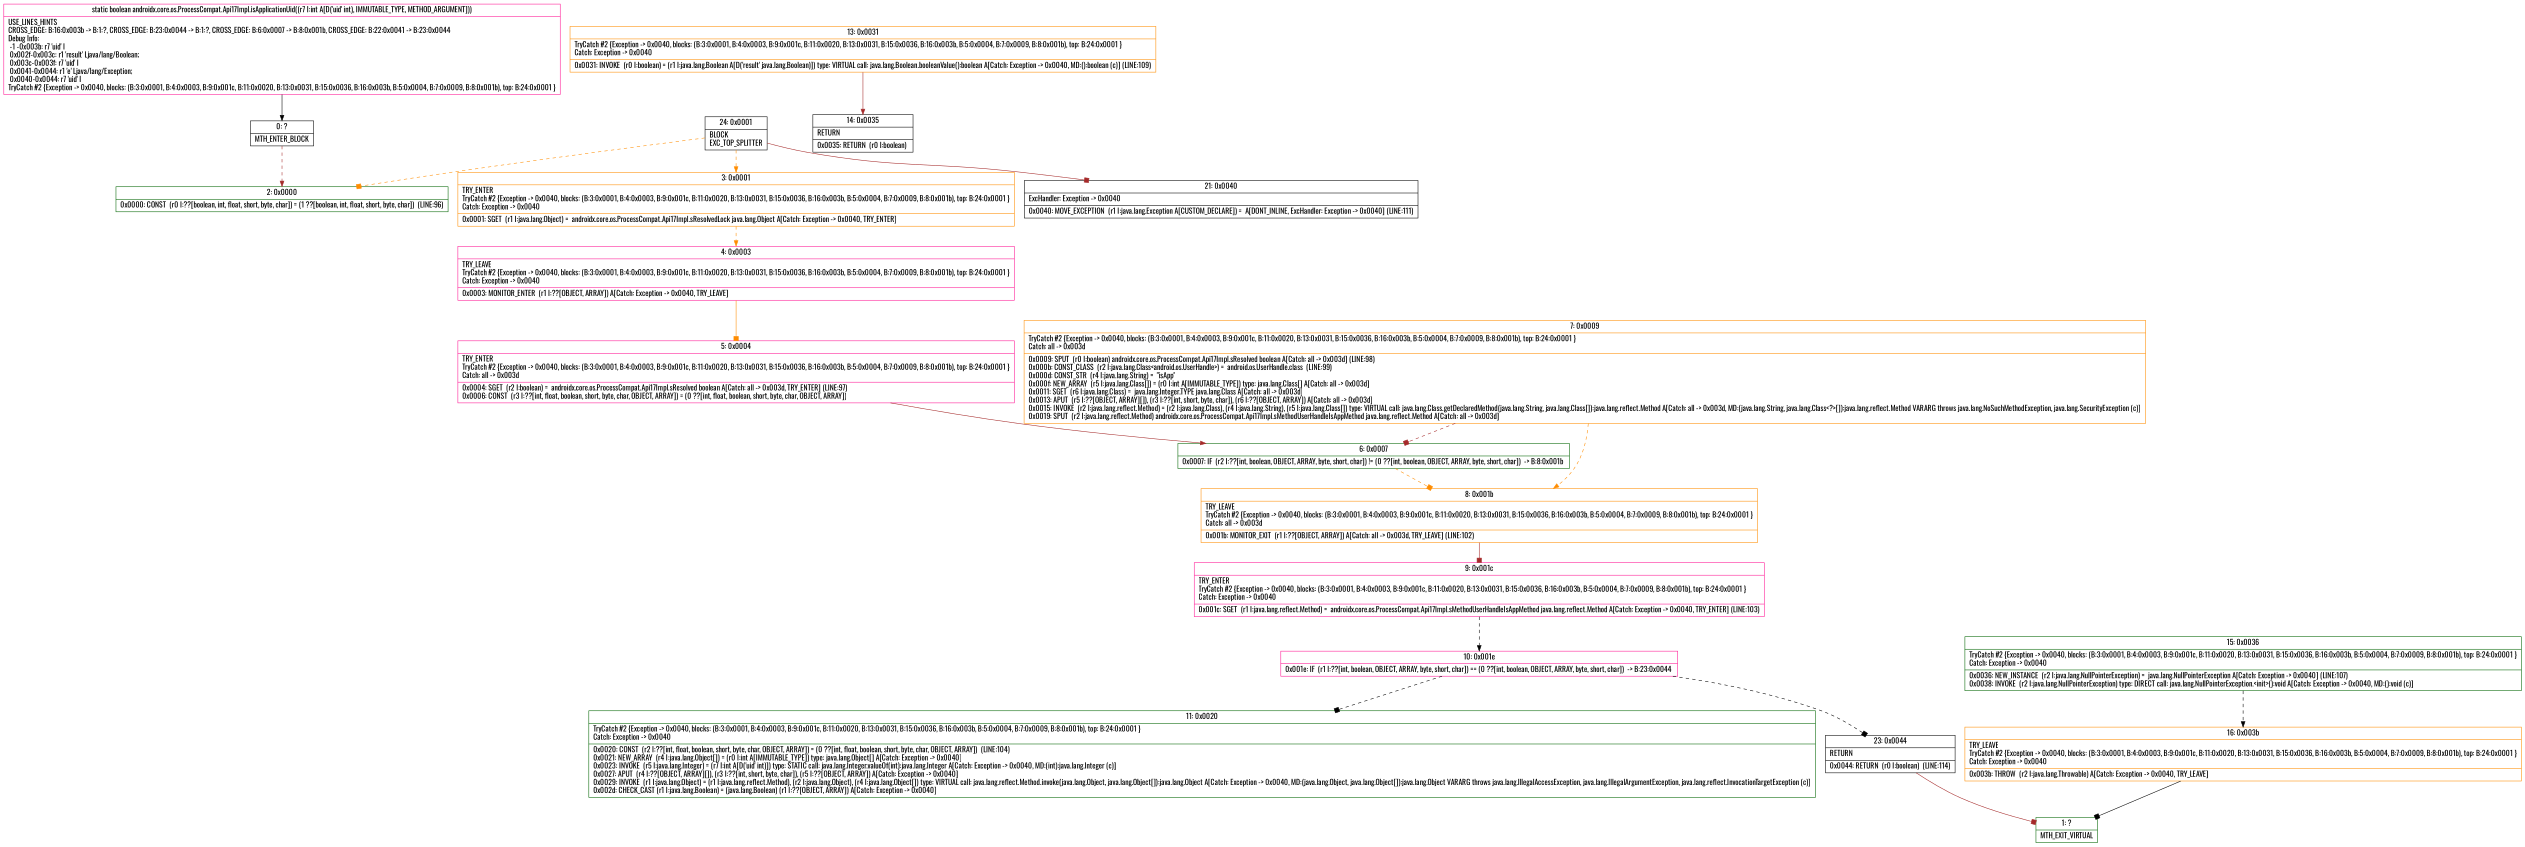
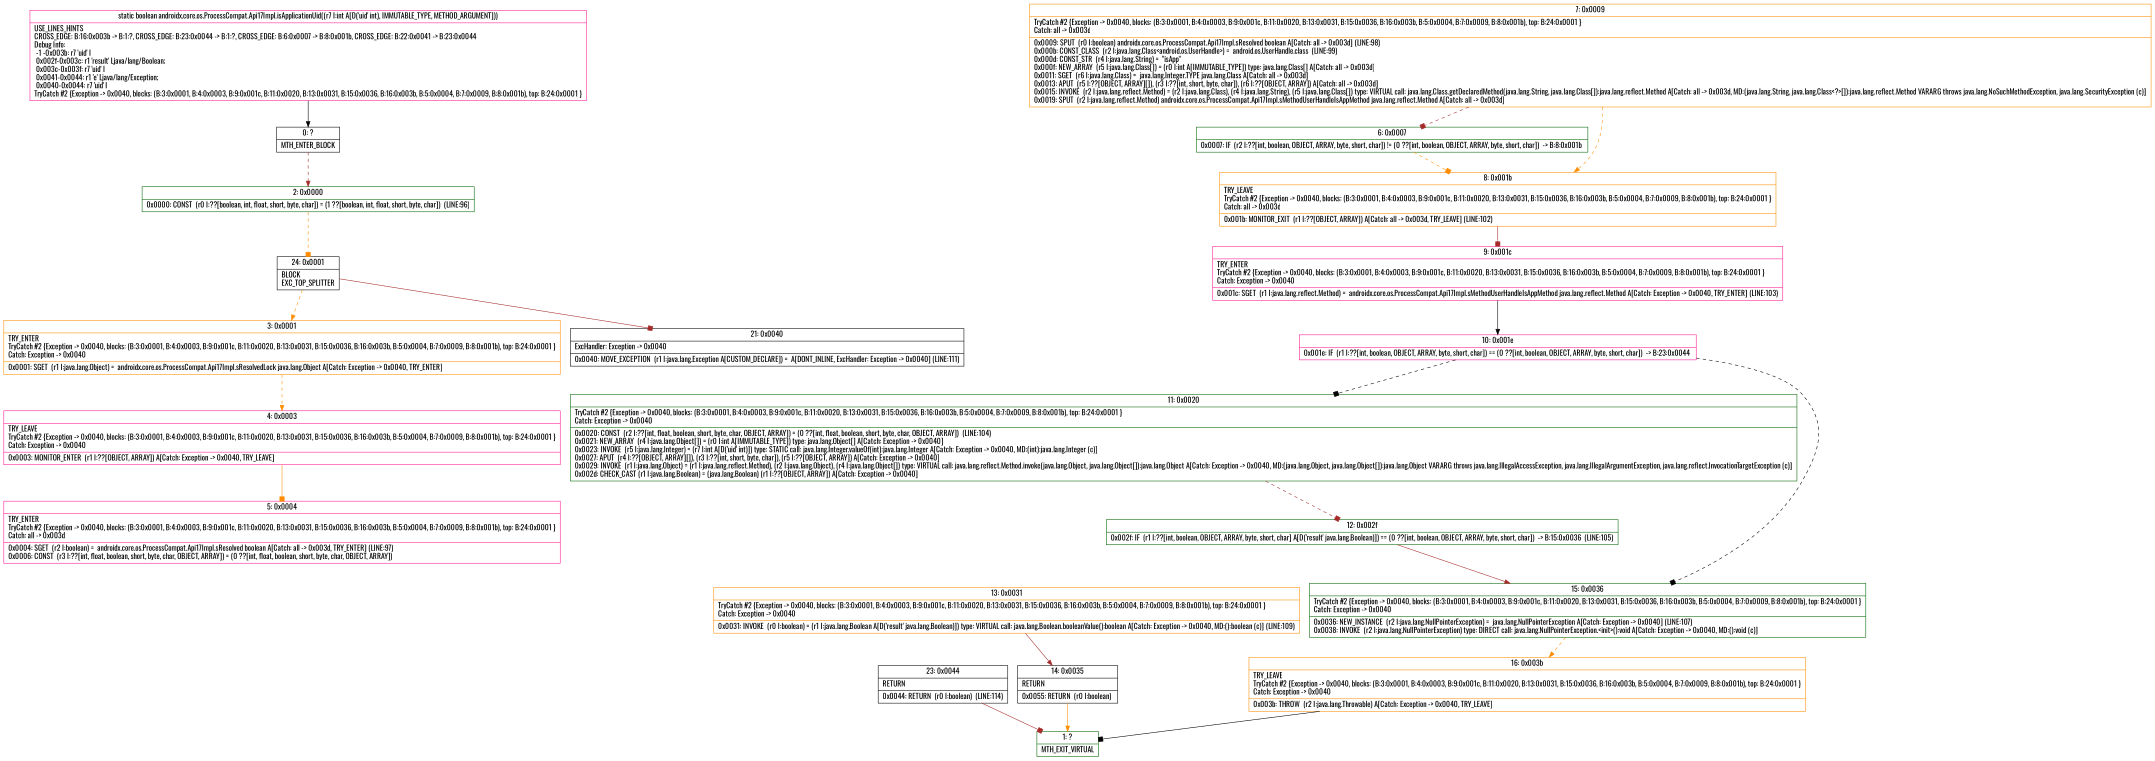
  digraph {
    fontname=Oswald
    node [color=darkgreen fontname=Oswald shape=record]
    edge [arrowhead=normal color=brown fontname=Oswald style=dashed]
    n1 [color=black label="{0\:\ ?|MTH_ENTER_BLOCK\l}"]
    n2 [label="{2\:\ 0x0000|0x0000: CONST  (r0 I:??[boolean, int, float, short, byte, char]) = (1 ??[boolean, int, float, short, byte, char])  (LINE:96)\l}"]
    n3 [color=black label="{24\:\ 0x0001|BLOCK\lEXC_TOP_SPLITTER\l}"]
    n4 [color=darkorange label="{3\:\ 0x0001|TRY_ENTER\lTryCatch #2 \{Exception \-\> 0x0040, blocks: (B:3:0x0001, B:4:0x0003, B:9:0x001c, B:11:0x0020, B:13:0x0031, B:15:0x0036, B:16:0x003b, B:5:0x0004, B:7:0x0009, B:8:0x001b), top: B:24:0x0001 \}\lCatch: Exception \-\> 0x0040\l|0x0001: SGET  (r1 I:java.lang.Object) =  androidx.core.os.ProcessCompat.Api17Impl.sResolvedLock java.lang.Object A[Catch: Exception \-\> 0x0040, TRY_ENTER]\l}"]
    n5 [color=black label="{21\:\ 0x0040|ExcHandler: Exception \-\> 0x0040\l|0x0040: MOVE_EXCEPTION  (r1 I:java.lang.Exception A[CUSTOM_DECLARE]) =  A[DONT_INLINE, ExcHandler: Exception \-\> 0x0040] (LINE:111)\l}"]
    n6 [color=deeppink label="{4\:\ 0x0003|TRY_LEAVE\lTryCatch #2 \{Exception \-\> 0x0040, blocks: (B:3:0x0001, B:4:0x0003, B:9:0x001c, B:11:0x0020, B:13:0x0031, B:15:0x0036, B:16:0x003b, B:5:0x0004, B:7:0x0009, B:8:0x001b), top: B:24:0x0001 \}\lCatch: Exception \-\> 0x0040\l|0x0003: MONITOR_ENTER  (r1 I:??[OBJECT, ARRAY]) A[Catch: Exception \-\> 0x0040, TRY_LEAVE]\l}"]
    n7 [color=deeppink label="{5\:\ 0x0004|TRY_ENTER\lTryCatch #2 \{Exception \-\> 0x0040, blocks: (B:3:0x0001, B:4:0x0003, B:9:0x001c, B:11:0x0020, B:13:0x0031, B:15:0x0036, B:16:0x003b, B:5:0x0004, B:7:0x0009, B:8:0x001b), top: B:24:0x0001 \}\lCatch: all \-\> 0x003d\l|0x0004: SGET  (r2 I:boolean) =  androidx.core.os.ProcessCompat.Api17Impl.sResolved boolean A[Catch: all \-\> 0x003d, TRY_ENTER] (LINE:97)\l0x0006: CONST  (r3 I:??[int, float, boolean, short, byte, char, OBJECT, ARRAY]) = (0 ??[int, float, boolean, short, byte, char, OBJECT, ARRAY]) \l}"]
    n8 [label="{6\:\ 0x0007|0x0007: IF  (r2 I:??[int, boolean, OBJECT, ARRAY, byte, short, char]) != (0 ??[int, boolean, OBJECT, ARRAY, byte, short, char])  \-\> B:8:0x001b \l}"]
    n9 [color=darkorange label="{8\:\ 0x001b|TRY_LEAVE\lTryCatch #2 \{Exception \-\> 0x0040, blocks: (B:3:0x0001, B:4:0x0003, B:9:0x001c, B:11:0x0020, B:13:0x0031, B:15:0x0036, B:16:0x003b, B:5:0x0004, B:7:0x0009, B:8:0x001b), top: B:24:0x0001 \}\lCatch: all \-\> 0x003d\l|0x001b: MONITOR_EXIT  (r1 I:??[OBJECT, ARRAY]) A[Catch: all \-\> 0x003d, TRY_LEAVE] (LINE:102)\l}"]
    n10 [color=darkorange label="{7\:\ 0x0009|TryCatch #2 \{Exception \-\> 0x0040, blocks: (B:3:0x0001, B:4:0x0003, B:9:0x001c, B:11:0x0020, B:13:0x0031, B:15:0x0036, B:16:0x003b, B:5:0x0004, B:7:0x0009, B:8:0x001b), top: B:24:0x0001 \}\lCatch: all \-\> 0x003d\l|0x0009: SPUT  (r0 I:boolean) androidx.core.os.ProcessCompat.Api17Impl.sResolved boolean A[Catch: all \-\> 0x003d] (LINE:98)\l0x000b: CONST_CLASS  (r2 I:java.lang.Class\<android.os.UserHandle\>) =  android.os.UserHandle.class  (LINE:99)\l0x000d: CONST_STR  (r4 I:java.lang.String) =  \"isApp\" \l0x000f: NEW_ARRAY  (r5 I:java.lang.Class[]) = (r0 I:int A[IMMUTABLE_TYPE]) type: java.lang.Class[] A[Catch: all \-\> 0x003d]\l0x0011: SGET  (r6 I:java.lang.Class) =  java.lang.Integer.TYPE java.lang.Class A[Catch: all \-\> 0x003d]\l0x0013: APUT  (r5 I:??[OBJECT, ARRAY][]), (r3 I:??[int, short, byte, char]), (r6 I:??[OBJECT, ARRAY]) A[Catch: all \-\> 0x003d]\l0x0015: INVOKE  (r2 I:java.lang.reflect.Method) = (r2 I:java.lang.Class), (r4 I:java.lang.String), (r5 I:java.lang.Class[]) type: VIRTUAL call: java.lang.Class.getDeclaredMethod(java.lang.String, java.lang.Class[]):java.lang.reflect.Method A[Catch: all \-\> 0x003d, MD:(java.lang.String, java.lang.Class\<?\>[]):java.lang.reflect.Method VARARG throws java.lang.NoSuchMethodException, java.lang.SecurityException (c)]\l0x0019: SPUT  (r2 I:java.lang.reflect.Method) androidx.core.os.ProcessCompat.Api17Impl.sMethodUserHandleIsAppMethod java.lang.reflect.Method A[Catch: all \-\> 0x003d]\l}"]
    n11 [color=deeppink label="{9\:\ 0x001c|TRY_ENTER\lTryCatch #2 \{Exception \-\> 0x0040, blocks: (B:3:0x0001, B:4:0x0003, B:9:0x001c, B:11:0x0020, B:13:0x0031, B:15:0x0036, B:16:0x003b, B:5:0x0004, B:7:0x0009, B:8:0x001b), top: B:24:0x0001 \}\lCatch: Exception \-\> 0x0040\l|0x001c: SGET  (r1 I:java.lang.reflect.Method) =  androidx.core.os.ProcessCompat.Api17Impl.sMethodUserHandleIsAppMethod java.lang.reflect.Method A[Catch: Exception \-\> 0x0040, TRY_ENTER] (LINE:103)\l}"]
    n12 [color=deeppink label="{10\:\ 0x001e|0x001e: IF  (r1 I:??[int, boolean, OBJECT, ARRAY, byte, short, char]) == (0 ??[int, boolean, OBJECT, ARRAY, byte, short, char])  \-\> B:23:0x0044 \l}"]
    n13 [label="{11\:\ 0x0020|TryCatch #2 \{Exception \-\> 0x0040, blocks: (B:3:0x0001, B:4:0x0003, B:9:0x001c, B:11:0x0020, B:13:0x0031, B:15:0x0036, B:16:0x003b, B:5:0x0004, B:7:0x0009, B:8:0x001b), top: B:24:0x0001 \}\lCatch: Exception \-\> 0x0040\l|0x0020: CONST  (r2 I:??[int, float, boolean, short, byte, char, OBJECT, ARRAY]) = (0 ??[int, float, boolean, short, byte, char, OBJECT, ARRAY])  (LINE:104)\l0x0021: NEW_ARRAY  (r4 I:java.lang.Object[]) = (r0 I:int A[IMMUTABLE_TYPE]) type: java.lang.Object[] A[Catch: Exception \-\> 0x0040]\l0x0023: INVOKE  (r5 I:java.lang.Integer) = (r7 I:int A[D('uid' int)]) type: STATIC call: java.lang.Integer.valueOf(int):java.lang.Integer A[Catch: Exception \-\> 0x0040, MD:(int):java.lang.Integer (c)]\l0x0027: APUT  (r4 I:??[OBJECT, ARRAY][]), (r3 I:??[int, short, byte, char]), (r5 I:??[OBJECT, ARRAY]) A[Catch: Exception \-\> 0x0040]\l0x0029: INVOKE  (r1 I:java.lang.Object) = (r1 I:java.lang.reflect.Method), (r2 I:java.lang.Object), (r4 I:java.lang.Object[]) type: VIRTUAL call: java.lang.reflect.Method.invoke(java.lang.Object, java.lang.Object[]):java.lang.Object A[Catch: Exception \-\> 0x0040, MD:(java.lang.Object, java.lang.Object[]):java.lang.Object VARARG throws java.lang.IllegalAccessException, java.lang.IllegalArgumentException, java.lang.reflect.InvocationTargetException (c)]\l0x002d: CHECK_CAST (r1 I:java.lang.Boolean) = (java.lang.Boolean) (r1 I:??[OBJECT, ARRAY]) A[Catch: Exception \-\> 0x0040]\l}"]
    n14 [color=black label="{23\:\ 0x0044|RETURN\l|0x0044: RETURN  (r0 I:boolean)  (LINE:114)\l}"]
+   n15 [label="{12\:\ 0x002f|0x002f: IF  (r1 I:??[int, boolean, OBJECT, ARRAY, byte, short, char] A[D('result' java.lang.Boolean)]) == (0 ??[int, boolean, OBJECT, ARRAY, byte, short, char])  \-\> B:15:0x0036  (LINE:105)\l}"]
    n16 [label="{1\:\ ?|MTH_EXIT_VIRTUAL\l}"]
    n17 [label="{15\:\ 0x0036|TryCatch #2 \{Exception \-\> 0x0040, blocks: (B:3:0x0001, B:4:0x0003, B:9:0x001c, B:11:0x0020, B:13:0x0031, B:15:0x0036, B:16:0x003b, B:5:0x0004, B:7:0x0009, B:8:0x001b), top: B:24:0x0001 \}\lCatch: Exception \-\> 0x0040\l|0x0036: NEW_INSTANCE  (r2 I:java.lang.NullPointerException) =  java.lang.NullPointerException A[Catch: Exception \-\> 0x0040] (LINE:107)\l0x0038: INVOKE  (r2 I:java.lang.NullPointerException) type: DIRECT call: java.lang.NullPointerException.\<init\>():void A[Catch: Exception \-\> 0x0040, MD:():void (c)]\l}"]
    n18 [color=darkorange label="{13\:\ 0x0031|TryCatch #2 \{Exception \-\> 0x0040, blocks: (B:3:0x0001, B:4:0x0003, B:9:0x001c, B:11:0x0020, B:13:0x0031, B:15:0x0036, B:16:0x003b, B:5:0x0004, B:7:0x0009, B:8:0x001b), top: B:24:0x0001 \}\lCatch: Exception \-\> 0x0040\l|0x0031: INVOKE  (r0 I:boolean) = (r1 I:java.lang.Boolean A[D('result' java.lang.Boolean)]) type: VIRTUAL call: java.lang.Boolean.booleanValue():boolean A[Catch: Exception \-\> 0x0040, MD:():boolean (c)] (LINE:109)\l}"]
-   n19 [color=black label="{14\:\ 0x0035|RETURN\l|0x0035: RETURN  (r0 I:boolean) \l}"]
+   n19 [color=black label="{14\:\ 0x0035|RETURN\l|0x0055: RETURN  (r0 I:boolean) \l}"]
    n20 [color=darkorange label="{16\:\ 0x003b|TRY_LEAVE\lTryCatch #2 \{Exception \-\> 0x0040, blocks: (B:3:0x0001, B:4:0x0003, B:9:0x001c, B:11:0x0020, B:13:0x0031, B:15:0x0036, B:16:0x003b, B:5:0x0004, B:7:0x0009, B:8:0x001b), top: B:24:0x0001 \}\lCatch: Exception \-\> 0x0040\l|0x003b: THROW  (r2 I:java.lang.Throwable) A[Catch: Exception \-\> 0x0040, TRY_LEAVE]\l}"]
    n21 [color=deeppink label="{static boolean androidx.core.os.ProcessCompat.Api17Impl.isApplicationUid((r7 I:int A[D('uid' int), IMMUTABLE_TYPE, METHOD_ARGUMENT]))  | USE_LINES_HINTS\lCROSS_EDGE: B:16:0x003b \-\> B:1:?, CROSS_EDGE: B:23:0x0044 \-\> B:1:?, CROSS_EDGE: B:6:0x0007 \-\> B:8:0x001b, CROSS_EDGE: B:22:0x0041 \-\> B:23:0x0044\lDebug Info:\l  \-1 \-0x003b: r7 'uid' I\l  0x002f\-0x003c: r1 'result' Ljava\/lang\/Boolean;\l  0x003c\-0x003f: r7 'uid' I\l  0x0041\-0x0044: r1 'e' Ljava\/lang\/Exception;\l  0x0040\-0x0044: r7 'uid' I\lTryCatch #2 \{Exception \-\> 0x0040, blocks: (B:3:0x0001, B:4:0x0003, B:9:0x001c, B:11:0x0020, B:13:0x0031, B:15:0x0036, B:16:0x003b, B:5:0x0004, B:7:0x0009, B:8:0x001b), top: B:24:0x0001 \}\l}"]
    n1 -> n2
-   n3 -> n2 [arrowhead=box color=darkorange]
+   n2 -> n3 [arrowhead=box color=darkorange]
    n3 -> n4 [color=darkorange]
    n3 -> n5 [arrowhead=box style=solid]
    n4 -> n6 [color=darkorange]
    n6 -> n7 [arrowhead=box color=darkorange style=solid]
-   n7 -> n8 [style=solid]
    n8 -> n9 [arrowhead=box color=darkorange]
    n9 -> n11 [arrowhead=box style=solid]
    n10 -> n8 [arrowhead=box]
    n10 -> n9 [color=darkorange]
-   n11 -> n12 [color=black]
+   n11 -> n12 [color=black style=solid]
    n12 -> n13 [arrowhead=box color=black]
-   n12 -> n14 [arrowhead=box color=black]
+   n12 -> n17 [arrowhead=box color=black]
+   n13 -> n15 [arrowhead=box]
    n14 -> n16 [arrowhead=box style=solid]
-   n17 -> n20 [color=black]
+   n15 -> n17 [style=solid]
+   n17 -> n20 [color=darkorange]
    n18 -> n19 [style=solid]
+   n19 -> n16 [color=darkorange style=solid]
    n20 -> n16 [arrowhead=box color=black style=solid]
    n21 -> n1 [color=black style=solid]
  }
